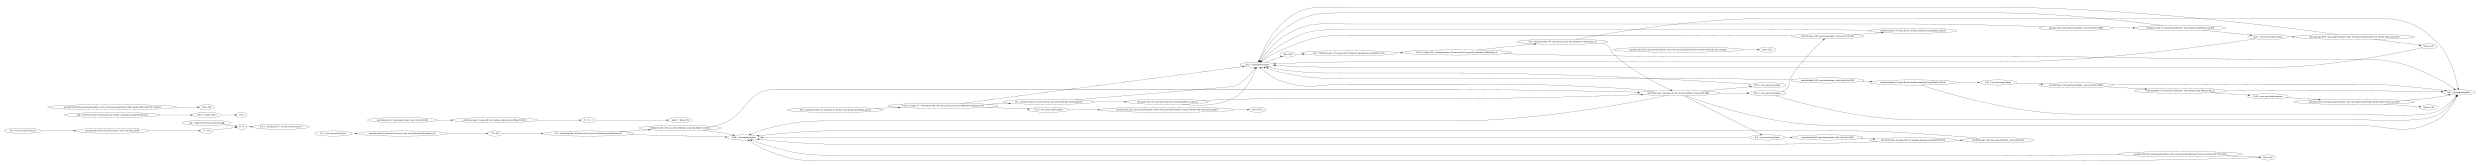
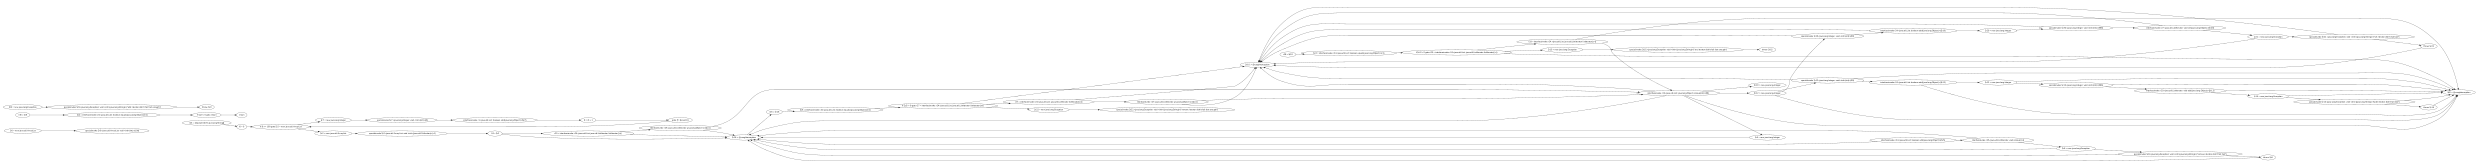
  digraph {
    fontname=Nunito
    rankdir=LR
    node [fontname=Nunito]
    edge [fontname=Nunito]
    "r23 := @parameter0: java.lang.String[]"
    "i0 = 0"
    "$r0 = new java.util.ArrayList"
    "specialinvoke $r0.<java.util.ArrayList: void <init>(int)>(100)"
-   "r1 = $r0"
    "if i0 >= 100 goto $r2 = new java.util.ArrayList"
+   "$r7 = new java.lang.Integer"
    "$r2 = new java.util.ArrayList"
    "specialinvoke $r7.<java.lang.Integer: void <init>(int)>(i0)"
    "specialinvoke $r2.<java.util.ArrayList: void <init>(java.util.Collection)>(r1)"
    "interfaceinvoke r1.<java.util.List: boolean add(java.lang.Object)>($r7)"
    "i0 = i0 + 1"
    "goto [?= (branch)]"
    "r24 = $r2"
    "r25 = interfaceinvoke r24.<java.util.List: java.util.ListIterator listIterator()>()"
    "$r16 := @caughtexception"
    "interfaceinvoke r25.<java.util.ListIterator: java.lang.Object next()>()"
+   "r26 = $r16"
    "interfaceinvoke r24.<java.util.List: java.lang.Object remove(int)>(99)"
    "$r5 = new java.lang.Integer"
    "$r19 = new java.lang.Integer"
    "$r10 := @caughtexception"
    "$r12 = new java.lang.Integer"
    "$r8 := @caughtexception"
-   "specialinvoke $r5.<java.lang.Integer: void <init>(int)>(99)"
    "r28 = $r10"
    "specialinvoke $r19.<java.lang.Integer: void <init>(int)>(99)"
    "specialinvoke $r12.<java.lang.Integer: void <init>(int)>(99)"
    "interfaceinvoke r24.<java.util.List: boolean add(java.lang.Object)>($r5)"
    "interfaceinvoke r25.<java.util.ListIterator: void remove()>()"
+   "$r6 = new java.lang.Exception"
    "specialinvoke $r6.<java.lang.Exception: void <init>(java.lang.String)>(\"remove: iterator didn\'t fail fast\")"
    "throw $r6"
    "$z5 = interfaceinvoke r24.<java.util.List: boolean equals(java.lang.Object)>(r1)"
    "if $z5 != 0 goto r27 = interfaceinvoke r24.<java.util.List: java.util.ListIterator listIterator()>()"
    "$r22 = new java.lang.Exception"
    "r27 = interfaceinvoke r24.<java.util.List: java.util.ListIterator listIterator()>()"
    "specialinvoke $r22.<java.lang.Exception: void <init>(java.lang.String)>(\"remove: iterator didn\'t fail fast enough\")"
    "interfaceinvoke r27.<java.util.ListIterator: java.lang.Object next()>()"
-   "throw $r22"
    "interfaceinvoke r24.<java.util.List: boolean add(java.lang.Object)>($r19)"
+   "$r20 = new java.lang.Integer"
    "specialinvoke $r20.<java.lang.Integer: void <init>(int)>(666)"
    "interfaceinvoke r27.<java.util.ListIterator: void set(java.lang.Object)>($r20)"
    "$r21 = new java.lang.Exception"
    "specialinvoke $r21.<java.lang.Exception: void <init>(java.lang.String)>(\"set: iterator didn\'t fail fast\")"
    "throw $r21"
    "$z3 = interfaceinvoke r24.<java.util.List: boolean equals(java.lang.Object)>(r1)"
    "if $z3 != 0 goto r29 = interfaceinvoke r24.<java.util.List: java.util.ListIterator listIterator()>()"
+   "$r15 = new java.lang.Exception"
    "r29 = interfaceinvoke r24.<java.util.List: java.util.ListIterator listIterator()>()"
    "specialinvoke $r15.<java.lang.Exception: void <init>(java.lang.String)>(\"set: iterator didn\'t fail fast enough\")"
    "throw $r15"
    "interfaceinvoke r24.<java.util.List: boolean add(java.lang.Object)>($r12)"
    "$r13 = new java.lang.Integer"
    "specialinvoke $r13.<java.lang.Integer: void <init>(int)>(666)"
    "interfaceinvoke r29.<java.util.ListIterator: void add(java.lang.Object)>($r13)"
    "$r14 = new java.lang.Exception"
    "specialinvoke $r14.<java.lang.Exception: void <init>(java.lang.String)>(\"add: iterator didn\'t fail fast\")"
    "throw $r14"
+   "r30 = $r8"
    "$z2 = interfaceinvoke r24.<java.util.List: boolean equals(java.lang.Object)>(r1)"
    "if $z2 != 0 goto return"
    return
+   "$r9 = new java.lang.Exception"
    "specialinvoke $r9.<java.lang.Exception: void <init>(java.lang.String)>(\"add: iterator didn\'t fail fast enough\")"
    "throw $r9"
    "r23 := @parameter0: java.lang.String[]" -> "i0 = 0"
    "i0 = 0" -> "if i0 >= 100 goto $r2 = new java.util.ArrayList"
    "$r0 = new java.util.ArrayList" -> "specialinvoke $r0.<java.util.ArrayList: void <init>(int)>(100)"
-   "specialinvoke $r0.<java.util.ArrayList: void <init>(int)>(100)" -> "r1 = $r0"
-   "r1 = $r0" -> "i0 = 0"
+   "if i0 >= 100 goto $r2 = new java.util.ArrayList" -> "$r7 = new java.lang.Integer"
+   "if i0 >= 100 goto $r2 = new java.util.ArrayList" -> "$r2 = new java.util.ArrayList"
+   "$r7 = new java.lang.Integer" -> "specialinvoke $r7.<java.lang.Integer: void <init>(int)>(i0)"
    "$r2 = new java.util.ArrayList" -> "specialinvoke $r2.<java.util.ArrayList: void <init>(java.util.Collection)>(r1)"
    "specialinvoke $r7.<java.lang.Integer: void <init>(int)>(i0)" -> "interfaceinvoke r1.<java.util.List: boolean add(java.lang.Object)>($r7)"
    "specialinvoke $r2.<java.util.ArrayList: void <init>(java.util.Collection)>(r1)" -> "r24 = $r2"
    "interfaceinvoke r1.<java.util.List: boolean add(java.lang.Object)>($r7)" -> "i0 = i0 + 1"
    "i0 = i0 + 1" -> "goto [?= (branch)]"
+   "goto [?= (branch)]" -> "if i0 >= 100 goto $r2 = new java.util.ArrayList"
    "r24 = $r2" -> "r25 = interfaceinvoke r24.<java.util.List: java.util.ListIterator listIterator()>()"
+   "r24 = $r2" -> "$r16 := @caughtexception"
    "r25 = interfaceinvoke r24.<java.util.List: java.util.ListIterator listIterator()>()" -> "$r16 := @caughtexception"
    "r25 = interfaceinvoke r24.<java.util.List: java.util.ListIterator listIterator()>()" -> "interfaceinvoke r25.<java.util.ListIterator: java.lang.Object next()>()"
+   "$r16 := @caughtexception" -> "r26 = $r16"
    "interfaceinvoke r25.<java.util.ListIterator: java.lang.Object next()>()" -> "$r16 := @caughtexception"
    "interfaceinvoke r25.<java.util.ListIterator: java.lang.Object next()>()" -> "interfaceinvoke r24.<java.util.List: java.lang.Object remove(int)>(99)"
+   "r26 = $r16" -> "$z5 = interfaceinvoke r24.<java.util.List: boolean equals(java.lang.Object)>(r1)"
    "interfaceinvoke r24.<java.util.List: java.lang.Object remove(int)>(99)" -> "$r16 := @caughtexception"
    "interfaceinvoke r24.<java.util.List: java.lang.Object remove(int)>(99)" -> "$r5 = new java.lang.Integer"
    "interfaceinvoke r24.<java.util.List: java.lang.Object remove(int)>(99)" -> "$r19 = new java.lang.Integer"
    "interfaceinvoke r24.<java.util.List: java.lang.Object remove(int)>(99)" -> "$r10 := @caughtexception"
    "interfaceinvoke r24.<java.util.List: java.lang.Object remove(int)>(99)" -> "$r12 = new java.lang.Integer"
    "interfaceinvoke r24.<java.util.List: java.lang.Object remove(int)>(99)" -> "$r8 := @caughtexception"
    "$r5 = new java.lang.Integer" -> "$r16 := @caughtexception"
-   "$r5 = new java.lang.Integer" -> "specialinvoke $r5.<java.lang.Integer: void <init>(int)>(99)"
-   "$r19 = new java.lang.Integer" -> "$r10 := @caughtexception"
-   "$r10 := @caughtexception" -> "r28 = $r10"
    "$r12 = new java.lang.Integer" -> "$r8 := @caughtexception"
    "$r12 = new java.lang.Integer" -> "specialinvoke $r19.<java.lang.Integer: void <init>(int)>(99)"
-   "specialinvoke $r5.<java.lang.Integer: void <init>(int)>(99)" -> "interfaceinvoke r24.<java.util.List: boolean add(java.lang.Object)>($r5)"
+   "$r12 = new java.lang.Integer" -> "specialinvoke $r12.<java.lang.Integer: void <init>(int)>(99)"
    "r28 = $r10" -> "$z3 = interfaceinvoke r24.<java.util.List: boolean equals(java.lang.Object)>(r1)"
    "specialinvoke $r19.<java.lang.Integer: void <init>(int)>(99)" -> "$r10 := @caughtexception"
    "specialinvoke $r19.<java.lang.Integer: void <init>(int)>(99)" -> "interfaceinvoke r24.<java.util.List: boolean add(java.lang.Object)>($r19)"
    "specialinvoke $r12.<java.lang.Integer: void <init>(int)>(99)" -> "$r10 := @caughtexception"
+   "specialinvoke $r12.<java.lang.Integer: void <init>(int)>(99)" -> "$r8 := @caughtexception"
    "specialinvoke $r12.<java.lang.Integer: void <init>(int)>(99)" -> "interfaceinvoke r24.<java.util.List: boolean add(java.lang.Object)>($r12)"
    "interfaceinvoke r24.<java.util.List: boolean add(java.lang.Object)>($r5)" -> "$r16 := @caughtexception"
    "interfaceinvoke r24.<java.util.List: boolean add(java.lang.Object)>($r5)" -> "interfaceinvoke r25.<java.util.ListIterator: void remove()>()"
    "interfaceinvoke r25.<java.util.ListIterator: void remove()>()" -> "$r16 := @caughtexception"
+   "interfaceinvoke r25.<java.util.ListIterator: void remove()>()" -> "$r6 = new java.lang.Exception"
+   "$r6 = new java.lang.Exception" -> "$r16 := @caughtexception"
+   "$r6 = new java.lang.Exception" -> "specialinvoke $r6.<java.lang.Exception: void <init>(java.lang.String)>(\"remove: iterator didn\'t fail fast\")"
    "specialinvoke $r6.<java.lang.Exception: void <init>(java.lang.String)>(\"remove: iterator didn\'t fail fast\")" -> "$r16 := @caughtexception"
    "specialinvoke $r6.<java.lang.Exception: void <init>(java.lang.String)>(\"remove: iterator didn\'t fail fast\")" -> "throw $r6"
    "throw $r6" -> "$r16 := @caughtexception"
    "$z5 = interfaceinvoke r24.<java.util.List: boolean equals(java.lang.Object)>(r1)" -> "if $z5 != 0 goto r27 = interfaceinvoke r24.<java.util.List: java.util.ListIterator listIterator()>()"
    "if $z5 != 0 goto r27 = interfaceinvoke r24.<java.util.List: java.util.ListIterator listIterator()>()" -> "$r10 := @caughtexception"
    "if $z5 != 0 goto r27 = interfaceinvoke r24.<java.util.List: java.util.ListIterator listIterator()>()" -> "$r22 = new java.lang.Exception"
    "if $z5 != 0 goto r27 = interfaceinvoke r24.<java.util.List: java.util.ListIterator listIterator()>()" -> "r27 = interfaceinvoke r24.<java.util.List: java.util.ListIterator listIterator()>()"
    "$r22 = new java.lang.Exception" -> "specialinvoke $r22.<java.lang.Exception: void <init>(java.lang.String)>(\"remove: iterator didn\'t fail fast enough\")"
    "r27 = interfaceinvoke r24.<java.util.List: java.util.ListIterator listIterator()>()" -> "$r10 := @caughtexception"
    "r27 = interfaceinvoke r24.<java.util.List: java.util.ListIterator listIterator()>()" -> "interfaceinvoke r27.<java.util.ListIterator: java.lang.Object next()>()"
-   "specialinvoke $r22.<java.lang.Exception: void <init>(java.lang.String)>(\"remove: iterator didn\'t fail fast enough\")" -> "throw $r22"
    "interfaceinvoke r27.<java.util.ListIterator: java.lang.Object next()>()" -> "interfaceinvoke r24.<java.util.List: java.lang.Object remove(int)>(99)"
    "interfaceinvoke r27.<java.util.ListIterator: java.lang.Object next()>()" -> "$r10 := @caughtexception"
    "interfaceinvoke r24.<java.util.List: boolean add(java.lang.Object)>($r19)" -> "$r10 := @caughtexception"
+   "interfaceinvoke r24.<java.util.List: boolean add(java.lang.Object)>($r19)" -> "$r20 = new java.lang.Integer"
+   "$r20 = new java.lang.Integer" -> "specialinvoke $r20.<java.lang.Integer: void <init>(int)>(666)"
    "specialinvoke $r20.<java.lang.Integer: void <init>(int)>(666)" -> "$r10 := @caughtexception"
    "specialinvoke $r20.<java.lang.Integer: void <init>(int)>(666)" -> "interfaceinvoke r27.<java.util.ListIterator: void set(java.lang.Object)>($r20)"
    "interfaceinvoke r27.<java.util.ListIterator: void set(java.lang.Object)>($r20)" -> "$r10 := @caughtexception"
    "interfaceinvoke r27.<java.util.ListIterator: void set(java.lang.Object)>($r20)" -> "$r21 = new java.lang.Exception"
    "$r21 = new java.lang.Exception" -> "$r10 := @caughtexception"
    "$r21 = new java.lang.Exception" -> "specialinvoke $r21.<java.lang.Exception: void <init>(java.lang.String)>(\"set: iterator didn\'t fail fast\")"
    "specialinvoke $r21.<java.lang.Exception: void <init>(java.lang.String)>(\"set: iterator didn\'t fail fast\")" -> "$r10 := @caughtexception"
    "specialinvoke $r21.<java.lang.Exception: void <init>(java.lang.String)>(\"set: iterator didn\'t fail fast\")" -> "throw $r21"
    "throw $r21" -> "$r10 := @caughtexception"
    "$z3 = interfaceinvoke r24.<java.util.List: boolean equals(java.lang.Object)>(r1)" -> "if $z3 != 0 goto r29 = interfaceinvoke r24.<java.util.List: java.util.ListIterator listIterator()>()"
    "if $z3 != 0 goto r29 = interfaceinvoke r24.<java.util.List: java.util.ListIterator listIterator()>()" -> "$r8 := @caughtexception"
+   "if $z3 != 0 goto r29 = interfaceinvoke r24.<java.util.List: java.util.ListIterator listIterator()>()" -> "$r15 = new java.lang.Exception"
    "if $z3 != 0 goto r29 = interfaceinvoke r24.<java.util.List: java.util.ListIterator listIterator()>()" -> "r29 = interfaceinvoke r24.<java.util.List: java.util.ListIterator listIterator()>()"
+   "$r15 = new java.lang.Exception" -> "specialinvoke $r15.<java.lang.Exception: void <init>(java.lang.String)>(\"set: iterator didn\'t fail fast enough\")"
    "r29 = interfaceinvoke r24.<java.util.List: java.util.ListIterator listIterator()>()" -> "interfaceinvoke r24.<java.util.List: java.lang.Object remove(int)>(99)"
    "r29 = interfaceinvoke r24.<java.util.List: java.util.ListIterator listIterator()>()" -> "$r8 := @caughtexception"
    "specialinvoke $r15.<java.lang.Exception: void <init>(java.lang.String)>(\"set: iterator didn\'t fail fast enough\")" -> "throw $r15"
    "interfaceinvoke r24.<java.util.List: boolean add(java.lang.Object)>($r12)" -> "$r8 := @caughtexception"
    "interfaceinvoke r24.<java.util.List: boolean add(java.lang.Object)>($r12)" -> "$r13 = new java.lang.Integer"
+   "$r13 = new java.lang.Integer" -> "$r8 := @caughtexception"
    "$r13 = new java.lang.Integer" -> "specialinvoke $r13.<java.lang.Integer: void <init>(int)>(666)"
    "specialinvoke $r13.<java.lang.Integer: void <init>(int)>(666)" -> "$r8 := @caughtexception"
    "specialinvoke $r13.<java.lang.Integer: void <init>(int)>(666)" -> "interfaceinvoke r29.<java.util.ListIterator: void add(java.lang.Object)>($r13)"
    "interfaceinvoke r29.<java.util.ListIterator: void add(java.lang.Object)>($r13)" -> "$r8 := @caughtexception"
    "interfaceinvoke r29.<java.util.ListIterator: void add(java.lang.Object)>($r13)" -> "$r14 = new java.lang.Exception"
+   "$r14 = new java.lang.Exception" -> "$r8 := @caughtexception"
    "$r14 = new java.lang.Exception" -> "specialinvoke $r14.<java.lang.Exception: void <init>(java.lang.String)>(\"add: iterator didn\'t fail fast\")"
    "specialinvoke $r14.<java.lang.Exception: void <init>(java.lang.String)>(\"add: iterator didn\'t fail fast\")" -> "$r8 := @caughtexception"
    "specialinvoke $r14.<java.lang.Exception: void <init>(java.lang.String)>(\"add: iterator didn\'t fail fast\")" -> "throw $r14"
+   "throw $r14" -> "$r8 := @caughtexception"
+   "r30 = $r8" -> "$z2 = interfaceinvoke r24.<java.util.List: boolean equals(java.lang.Object)>(r1)"
    "$z2 = interfaceinvoke r24.<java.util.List: boolean equals(java.lang.Object)>(r1)" -> "if $z2 != 0 goto return"
    "if $z2 != 0 goto return" -> return
+   "$r9 = new java.lang.Exception" -> "specialinvoke $r9.<java.lang.Exception: void <init>(java.lang.String)>(\"add: iterator didn\'t fail fast enough\")"
    "specialinvoke $r9.<java.lang.Exception: void <init>(java.lang.String)>(\"add: iterator didn\'t fail fast enough\")" -> "throw $r9"
  }
